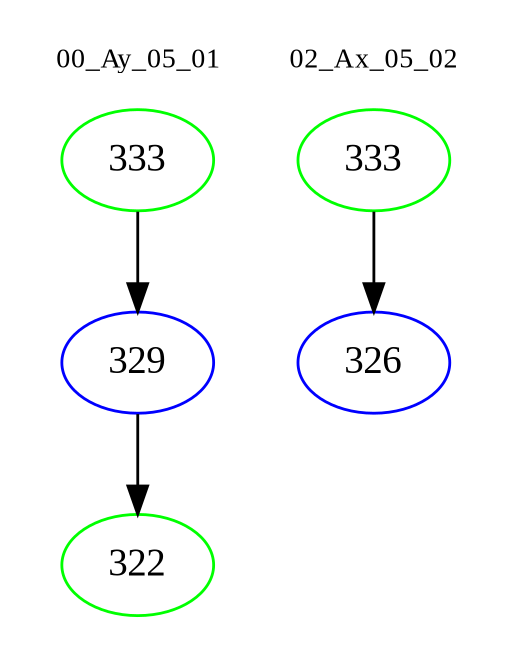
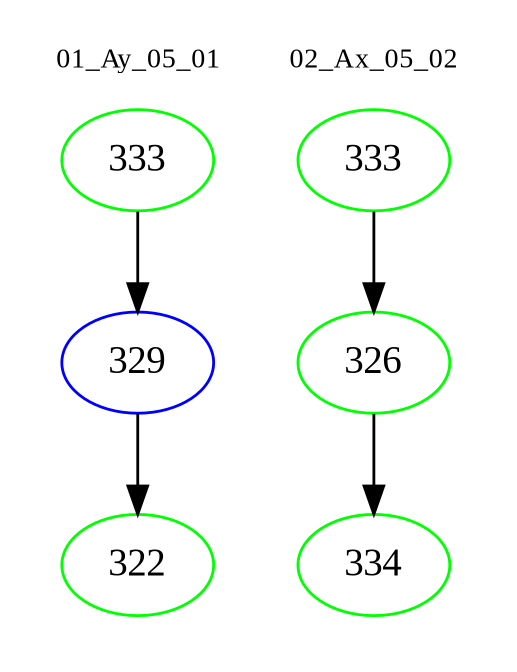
  digraph {
    fontname="Liberation Serif"
    node [color=green fontname="Liberation Serif"]
    edge [color=black fontname="Liberation Serif"]
    n1 [label=333]
    n2 [color=blue label=329]
    n3 [label=322]
    n4 [label=333]
-   n5 [color=blue label=326]
+   n5 [label=326]
+   n6 [label=334]
    subgraph cluster_1 {
      color=white
      fontsize=10
-     label="00_Ay_05_01"
+     label="01_Ay_05_01"
      n1
      n2
      n3
    }
    subgraph cluster_2 {
      color=white
      fontsize=10
      label="02_Ax_05_02"
      n4
      n5
+     n6
    }
    n1 -> n2
    n2 -> n3
    n4 -> n5
+   n5 -> n6
  }
